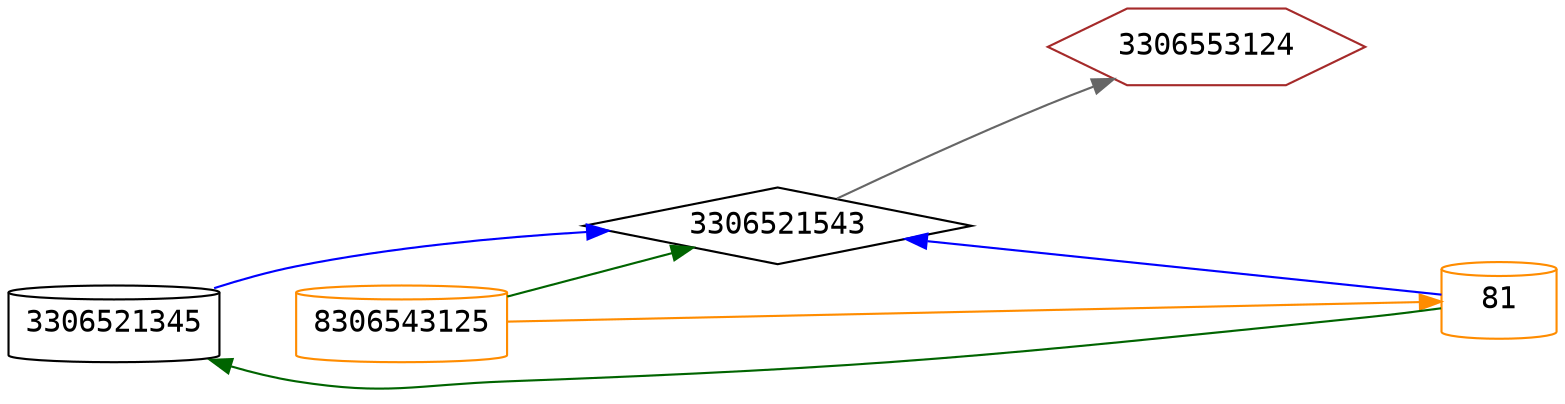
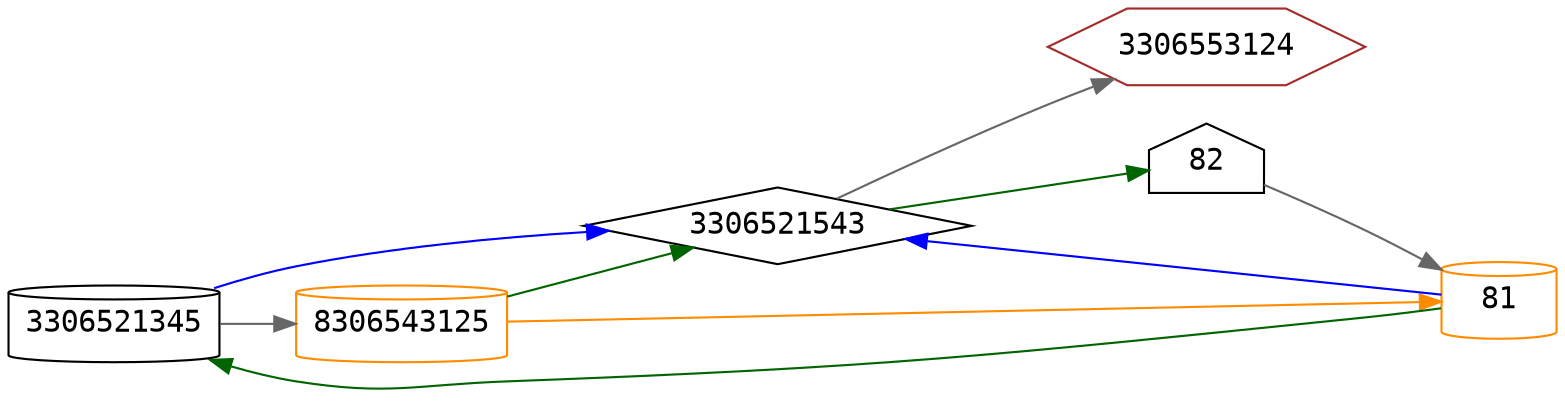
  strict digraph {
    fontname="DejaVu Sans Mono"
    rankdir=LR
    node [color=black fontname="DejaVu Sans Mono" shape=cylinder]
    edge [color=gray40 fontname="DejaVu Sans Mono"]
    3306521345
    3306521543 [shape=diamond]
    n3 [color=darkorange label=8306543125]
    3306553124 [color=brown shape=hexagon]
+   82 [shape=house]
    81 [color=darkorange]
    3306521345 -> 3306521543 [color=blue]
+   3306521345 -> n3
    3306521543 -> 3306553124
+   3306521543 -> 82 [color=darkgreen]
    n3 -> 3306521543 [color=darkgreen]
    n3 -> 81 [color=darkorange]
+   82 -> 81
    81 -> 3306521345 [color=darkgreen]
    81 -> 3306521543 [color=blue]
  }
